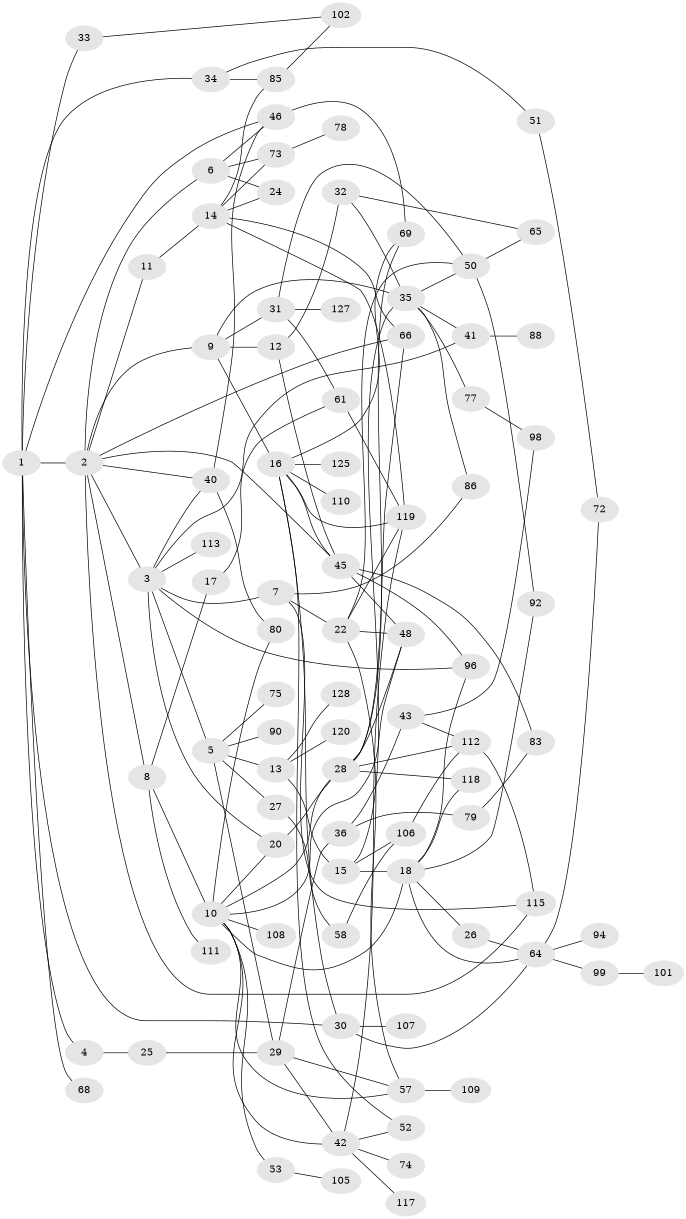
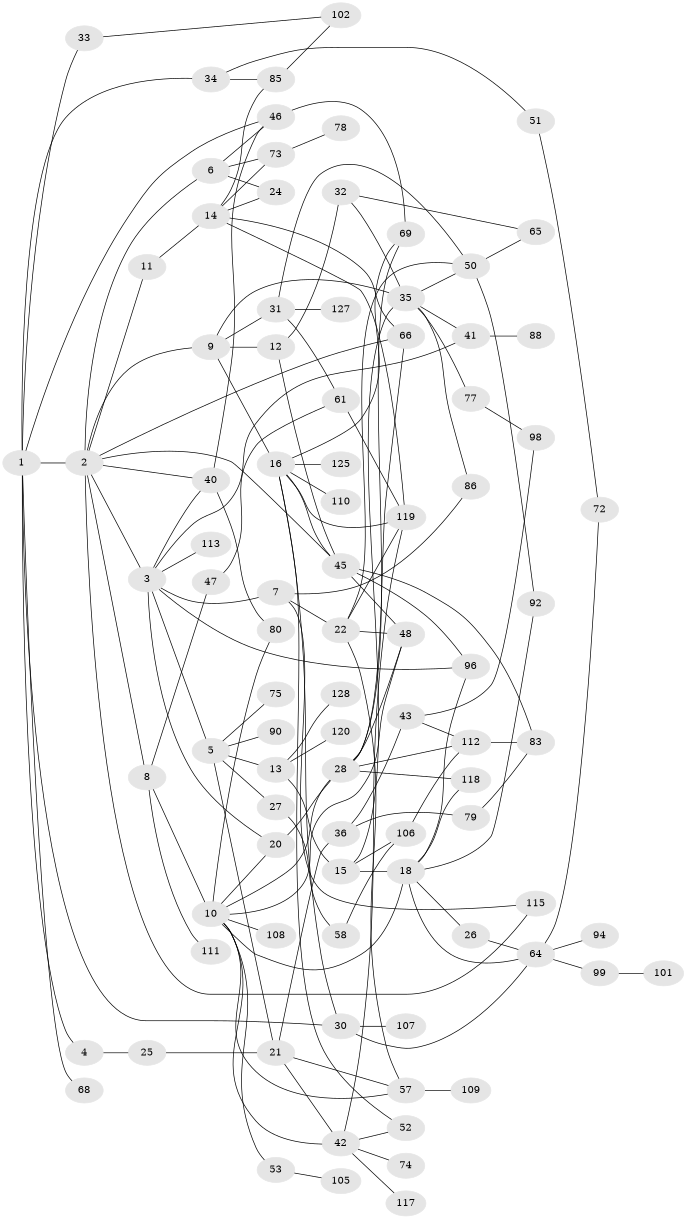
  graph {
    rankdir=LR
    node [color=gray90 style=filled]
    1 [super="+49"]
    2 [super="+114"]
    4
    30 [super="+44"]
    33
    34
    46
    68
    3 [super="+17"]
    6 [super="+62"]
    8 [super="+23"]
    9
    11 [super="+37"]
    40 [super="+89"]
    45 [super="+97"]
    66
    115 [super="+126"]
    25
    64 [super="+67"]
    107
    102 [super="+124"]
    85 [super="+116"]
    51 [super="+81"]
    69
    5 [super="+59"]
    7 [super="+55"]
    20
    41 [super="+84"]
    96
    113
    24
    73
    10 [super="+60"]
-   47 [super="+87" label=17]
+   47 [super="+87"]
    111
    12
    16 [super="+21"]
    31
    35 [super="+100"]
    14 [super="+63"]
    80
    48
    83
    13 [super="+82"]
    27 [super="+39"]
-   29 [super="+123"]
+   29 [super="+123" label=21]
    75
    90
    22 [super="+93"]
    86
    28 [super="+54"]
    88
    15 [super="+38"]
    120
    128
    58 [super="+76"]
    42 [super="+70"]
    57
    36
    78
    119
    50 [super="+103"]
    18 [super="+19"]
    53
    108
    61 [super="+71"]
    32
    52 [super="+95"]
    110
    125
    127
    77
    26
    92
    118
    112 [super="+122"]
    74
    117
    105
    109
    65
    106 [super="+121"]
    72
    94
    99
    43 [super="+56"]
    79 [super="+104"]
    98
    101
    1 -- 2
    1 -- 4
    1 -- 30
    1 -- 33
    1 -- 34
    1 -- 46
    1 -- 68
    2 -- 3
    2 -- 6
    2 -- 8
    2 -- 9
    2 -- 11
    2 -- 40 [weight=2]
    2 -- 45
    2 -- 66
    2 -- 115
    4 -- 25
    30 -- 64
    30 -- 107
    33 -- 102
    34 -- 85
    34 -- 51
    46 -- 69
    3 -- 40
    3 -- 5
    3 -- 7
    3 -- 20
    3 -- 41
    3 -- 96
    3 -- 113
    6 -- 46
    6 -- 24
    6 -- 73
    8 -- 10
    8 -- 47
    8 -- 111
    9 -- 12
    9 -- 16
    9 -- 31
    9 -- 35
    11 -- 14
    40 -- 46
    40 -- 80
    45 -- 96
    45 -- 48
    45 -- 83
    25 -- 29
    64 -- 72
    64 -- 94
    64 -- 99
    85 -- 102
    51 -- 72
    5 -- 13
    5 -- 27
    5 -- 29
    5 -- 75
    5 -- 90
    7 -- 115
    7 -- 22
    7 -- 86
    20 -- 28
    41 -- 88
    73 -- 78
    10 -- 20
    10 -- 80
    10 -- 48
    10 -- 28
    10 -- 42
    10 -- 57
    10 -- 18
    10 -- 53 [weight=2]
    10 -- 108
    47 -- 61
    12 -- 45
    12 -- 32
    16 -- 30
    16 -- 45
    16 -- 69
    16 -- 119
    16 -- 52
    16 -- 110
    16 -- 125
    31 -- 50
    31 -- 61
    31 -- 127
    35 -- 41
    35 -- 86
    35 -- 50
    35 -- 77
    14 -- 66
    14 -- 85
    14 -- 24
    14 -- 73
    14 -- 119
    13 -- 15
    13 -- 120
    13 -- 128
    27 -- 58
    29 -- 42
    29 -- 57
    29 -- 36
    22 -- 48
    22 -- 57
    22 -- 119
    22 -- 50
    28 -- 66
    28 -- 69
    28 -- 48
    28 -- 118
    28 -- 112
    15 -- 35
    15 -- 18
    15 -- 106
    58 -- 106
    42 -- 119
    42 -- 52
    42 -- 74
    42 -- 117
    57 -- 109
    36 -- 43
    36 -- 79
    50 -- 92
    50 -- 65
    18 -- 64
    18 -- 96
    18 -- 26
    18 -- 92
    18 -- 118
    53 -- 105
    61 -- 119
    32 -- 35
    32 -- 65
    77 -- 98
    26 -- 64
-   112 -- 115
+   112 -- 83
    106 -- 112
    99 -- 101
    43 -- 112
    43 -- 98
    79 -- 83
  }
